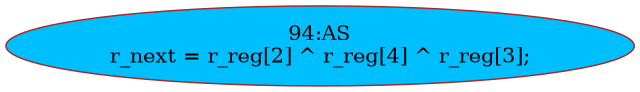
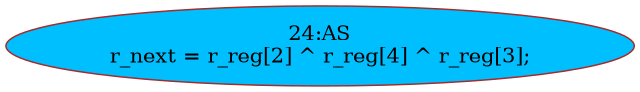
  strict digraph {
    rankdir=LR
-   n1 [ast="<pyverilog.vparser.ast.Assign object at 0x7f2a3bcaddd0>" def_var="['r_next']" fillcolor=deepskyblue label="94:AS\nr_next = r_reg[2] ^ r_reg[4] ^ r_reg[3];" statements="[]" style=filled typ=Assign use_var="['r_reg', 'r_reg', 'r_reg']" color=brown]
+   n1 [ast="<pyverilog.vparser.ast.Assign object at 0x7f2a3bcaddd0>" def_var="['r_next']" fillcolor=deepskyblue label="24:AS\nr_next = r_reg[2] ^ r_reg[4] ^ r_reg[3];" statements="[]" style=filled typ=Assign use_var="['r_reg', 'r_reg', 'r_reg']" color=brown]
  }
